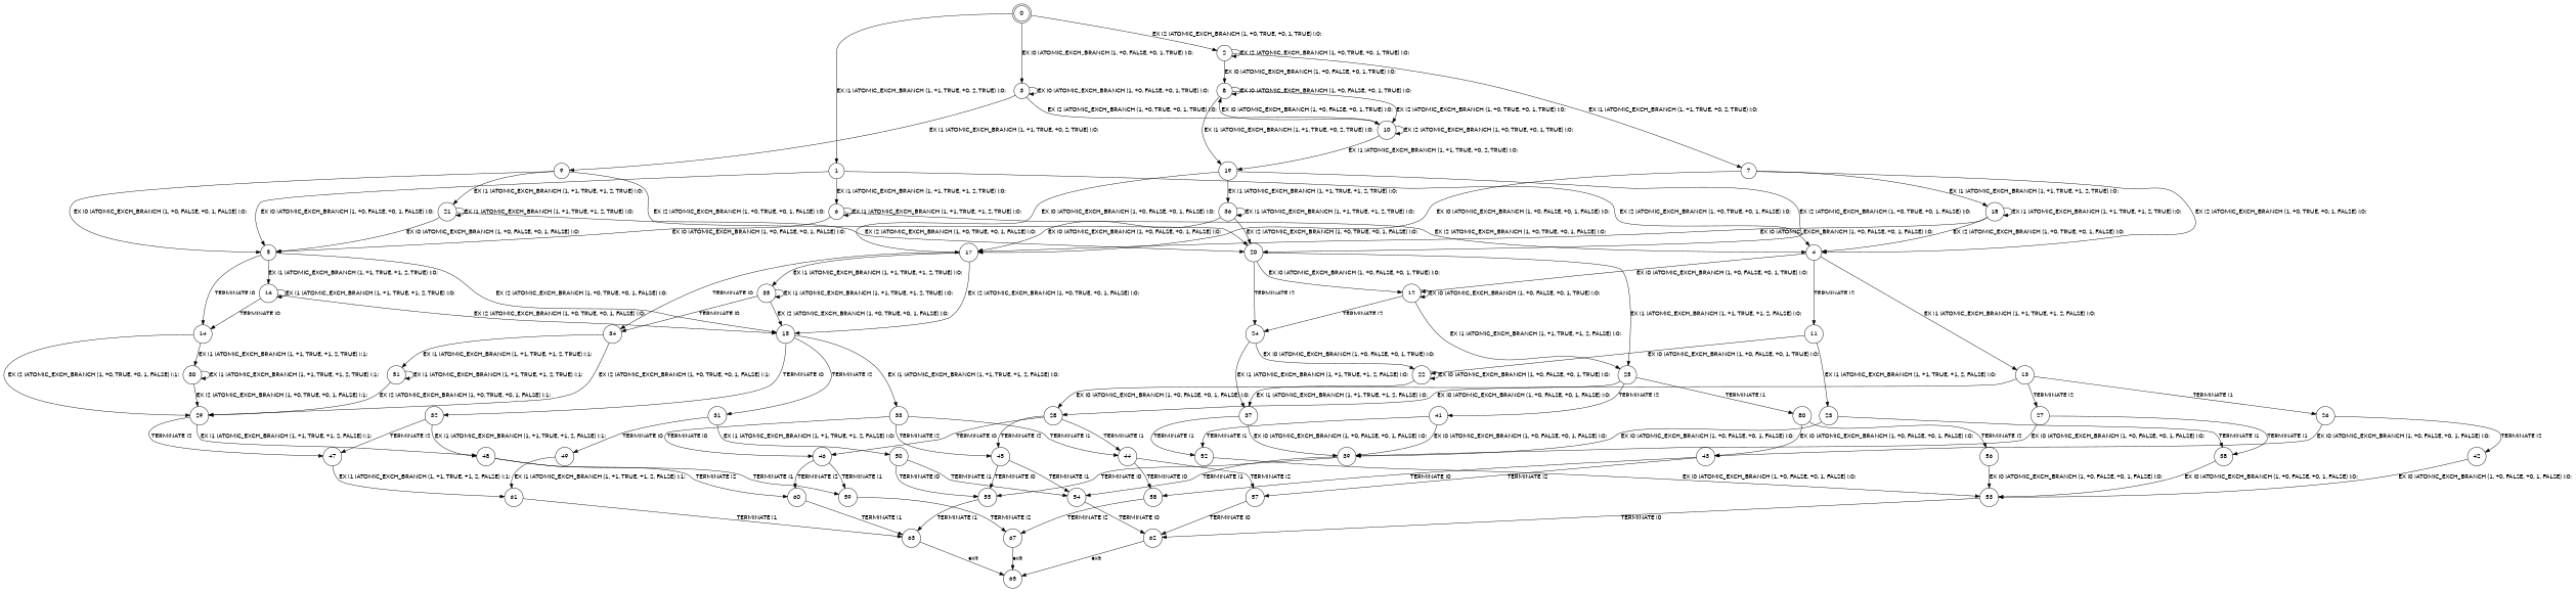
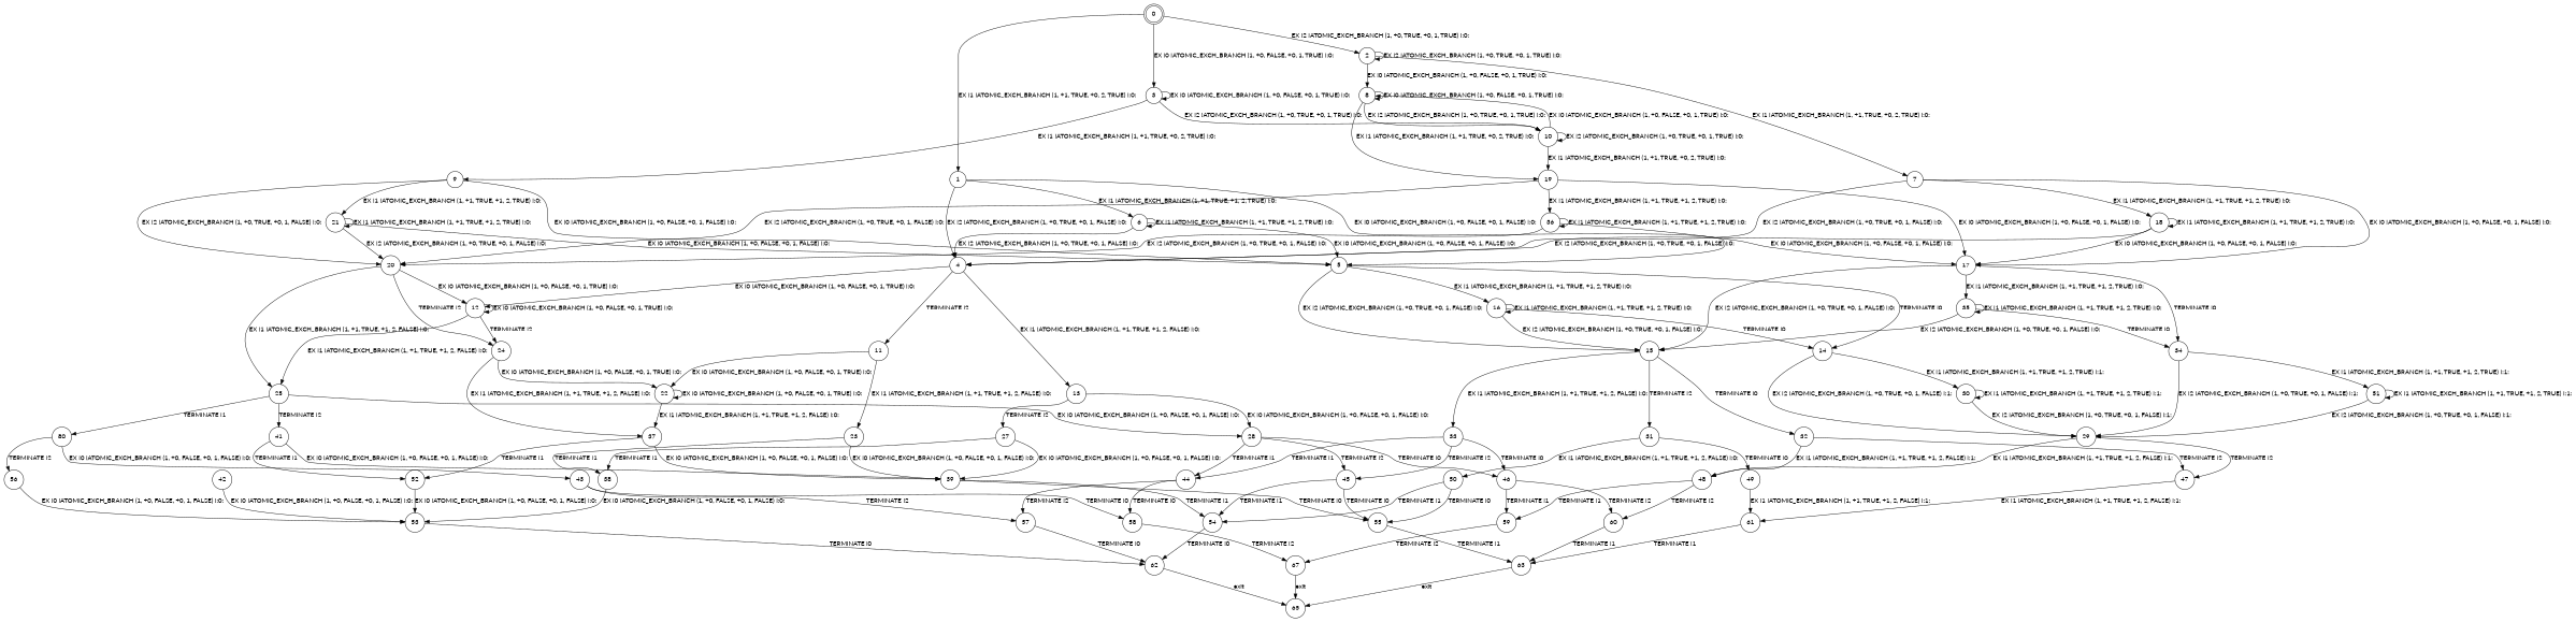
  digraph {
    fontname=Lato
    node [fontname=Lato shape=circle]
    edge [fontname=Lato]
    0 [peripheries=2]
    1
    2
    3
    4
    5
    6
    7
    8
    9
    10
    11
    12
    13
    14
    15
    16
    17
    18
    19
    20
    21
    22
    23
    24
    25
-   26
    27
    28
    29
    30
    31
    32
    33
    34
    35
    36
    37
    38
    39
    n41 [label=80]
    41
    42
    43
    44
    45
    46
    47
    48
    49
    50
    51
    52
    53
    54
    55
    56
    57
    58
    59
    60
    61
    62
    63
    n65 [label=67]
    65
    0 -> 1 [label="EX !1 !ATOMIC_EXCH_BRANCH (1, +1, TRUE, +0, 2, TRUE) !:0:"]
    0 -> 2 [label="EX !2 !ATOMIC_EXCH_BRANCH (1, +0, TRUE, +0, 1, TRUE) !:0:"]
    0 -> 3 [label="EX !0 !ATOMIC_EXCH_BRANCH (1, +0, FALSE, +0, 1, TRUE) !:0:"]
    1 -> 4 [label="EX !2 !ATOMIC_EXCH_BRANCH (1, +0, TRUE, +0, 1, FALSE) !:0:"]
    1 -> 5 [label="EX !0 !ATOMIC_EXCH_BRANCH (1, +0, FALSE, +0, 1, FALSE) !:0:"]
    1 -> 6 [label="EX !1 !ATOMIC_EXCH_BRANCH (1, +1, TRUE, +1, 2, TRUE) !:0:"]
    2 -> 2 [label="EX !2 !ATOMIC_EXCH_BRANCH (1, +0, TRUE, +0, 1, TRUE) !:0:"]
    2 -> 7 [label="EX !1 !ATOMIC_EXCH_BRANCH (1, +1, TRUE, +0, 2, TRUE) !:0:"]
    2 -> 8 [label="EX !0 !ATOMIC_EXCH_BRANCH (1, +0, FALSE, +0, 1, TRUE) !:0:"]
    3 -> 3 [label="EX !0 !ATOMIC_EXCH_BRANCH (1, +0, FALSE, +0, 1, TRUE) !:0:"]
    3 -> 9 [label="EX !1 !ATOMIC_EXCH_BRANCH (1, +1, TRUE, +0, 2, TRUE) !:0:"]
    3 -> 10 [label="EX !2 !ATOMIC_EXCH_BRANCH (1, +0, TRUE, +0, 1, TRUE) !:0:"]
    4 -> 11 [label="TERMINATE !2"]
    4 -> 12 [label="EX !0 !ATOMIC_EXCH_BRANCH (1, +0, FALSE, +0, 1, TRUE) !:0:"]
    4 -> 13 [label="EX !1 !ATOMIC_EXCH_BRANCH (1, +1, TRUE, +1, 2, FALSE) !:0:"]
    5 -> 14 [label="TERMINATE !0"]
    5 -> 15 [label="EX !2 !ATOMIC_EXCH_BRANCH (1, +0, TRUE, +0, 1, FALSE) !:0:"]
    5 -> 16 [label="EX !1 !ATOMIC_EXCH_BRANCH (1, +1, TRUE, +1, 2, TRUE) !:0:"]
    6 -> 4 [label="EX !2 !ATOMIC_EXCH_BRANCH (1, +0, TRUE, +0, 1, FALSE) !:0:"]
    6 -> 5 [label="EX !0 !ATOMIC_EXCH_BRANCH (1, +0, FALSE, +0, 1, FALSE) !:0:"]
    6 -> 6 [label="EX !1 !ATOMIC_EXCH_BRANCH (1, +1, TRUE, +1, 2, TRUE) !:0:"]
    7 -> 4 [label="EX !2 !ATOMIC_EXCH_BRANCH (1, +0, TRUE, +0, 1, FALSE) !:0:"]
    7 -> 17 [label="EX !0 !ATOMIC_EXCH_BRANCH (1, +0, FALSE, +0, 1, FALSE) !:0:"]
    7 -> 18 [label="EX !1 !ATOMIC_EXCH_BRANCH (1, +1, TRUE, +1, 2, TRUE) !:0:"]
    8 -> 8 [label="EX !0 !ATOMIC_EXCH_BRANCH (1, +0, FALSE, +0, 1, TRUE) !:0:"]
    8 -> 10 [label="EX !2 !ATOMIC_EXCH_BRANCH (1, +0, TRUE, +0, 1, TRUE) !:0:"]
    8 -> 19 [label="EX !1 !ATOMIC_EXCH_BRANCH (1, +1, TRUE, +0, 2, TRUE) !:0:"]
    9 -> 5 [label="EX !0 !ATOMIC_EXCH_BRANCH (1, +0, FALSE, +0, 1, FALSE) !:0:"]
    9 -> 20 [label="EX !2 !ATOMIC_EXCH_BRANCH (1, +0, TRUE, +0, 1, FALSE) !:0:"]
    9 -> 21 [label="EX !1 !ATOMIC_EXCH_BRANCH (1, +1, TRUE, +1, 2, TRUE) !:0:"]
    10 -> 8 [label="EX !0 !ATOMIC_EXCH_BRANCH (1, +0, FALSE, +0, 1, TRUE) !:0:"]
    10 -> 10 [label="EX !2 !ATOMIC_EXCH_BRANCH (1, +0, TRUE, +0, 1, TRUE) !:0:"]
    10 -> 19 [label="EX !1 !ATOMIC_EXCH_BRANCH (1, +1, TRUE, +0, 2, TRUE) !:0:"]
    11 -> 22 [label="EX !0 !ATOMIC_EXCH_BRANCH (1, +0, FALSE, +0, 1, TRUE) !:0:"]
    11 -> 23 [label="EX !1 !ATOMIC_EXCH_BRANCH (1, +1, TRUE, +1, 2, FALSE) !:0:"]
    12 -> 12 [label="EX !0 !ATOMIC_EXCH_BRANCH (1, +0, FALSE, +0, 1, TRUE) !:0:"]
    12 -> 24 [label="TERMINATE !2"]
    12 -> 25 [label="EX !1 !ATOMIC_EXCH_BRANCH (1, +1, TRUE, +1, 2, FALSE) !:0:"]
-   13 -> 26 [label="TERMINATE !1"]
    13 -> 27 [label="TERMINATE !2"]
    13 -> 28 [label="EX !0 !ATOMIC_EXCH_BRANCH (1, +0, FALSE, +0, 1, FALSE) !:0:"]
    14 -> 29 [label="EX !2 !ATOMIC_EXCH_BRANCH (1, +0, TRUE, +0, 1, FALSE) !:1:"]
    14 -> 30 [label="EX !1 !ATOMIC_EXCH_BRANCH (1, +1, TRUE, +1, 2, TRUE) !:1:"]
    15 -> 31 [label="TERMINATE !2"]
    15 -> 32 [label="TERMINATE !0"]
    15 -> 33 [label="EX !1 !ATOMIC_EXCH_BRANCH (1, +1, TRUE, +1, 2, FALSE) !:0:"]
    16 -> 14 [label="TERMINATE !0"]
    16 -> 15 [label="EX !2 !ATOMIC_EXCH_BRANCH (1, +0, TRUE, +0, 1, FALSE) !:0:"]
    16 -> 16 [label="EX !1 !ATOMIC_EXCH_BRANCH (1, +1, TRUE, +1, 2, TRUE) !:0:"]
    17 -> 15 [label="EX !2 !ATOMIC_EXCH_BRANCH (1, +0, TRUE, +0, 1, FALSE) !:0:"]
    17 -> 34 [label="TERMINATE !0"]
    17 -> 35 [label="EX !1 !ATOMIC_EXCH_BRANCH (1, +1, TRUE, +1, 2, TRUE) !:0:"]
    18 -> 4 [label="EX !2 !ATOMIC_EXCH_BRANCH (1, +0, TRUE, +0, 1, FALSE) !:0:"]
    18 -> 17 [label="EX !0 !ATOMIC_EXCH_BRANCH (1, +0, FALSE, +0, 1, FALSE) !:0:"]
    18 -> 18 [label="EX !1 !ATOMIC_EXCH_BRANCH (1, +1, TRUE, +1, 2, TRUE) !:0:"]
    19 -> 17 [label="EX !0 !ATOMIC_EXCH_BRANCH (1, +0, FALSE, +0, 1, FALSE) !:0:"]
    19 -> 20 [label="EX !2 !ATOMIC_EXCH_BRANCH (1, +0, TRUE, +0, 1, FALSE) !:0:"]
    19 -> 36 [label="EX !1 !ATOMIC_EXCH_BRANCH (1, +1, TRUE, +1, 2, TRUE) !:0:"]
    20 -> 12 [label="EX !0 !ATOMIC_EXCH_BRANCH (1, +0, FALSE, +0, 1, TRUE) !:0:"]
    20 -> 24 [label="TERMINATE !2"]
    20 -> 25 [label="EX !1 !ATOMIC_EXCH_BRANCH (1, +1, TRUE, +1, 2, FALSE) !:0:"]
    21 -> 5 [label="EX !0 !ATOMIC_EXCH_BRANCH (1, +0, FALSE, +0, 1, FALSE) !:0:"]
    21 -> 20 [label="EX !2 !ATOMIC_EXCH_BRANCH (1, +0, TRUE, +0, 1, FALSE) !:0:"]
    21 -> 21 [label="EX !1 !ATOMIC_EXCH_BRANCH (1, +1, TRUE, +1, 2, TRUE) !:0:"]
    22 -> 22 [label="EX !0 !ATOMIC_EXCH_BRANCH (1, +0, FALSE, +0, 1, TRUE) !:0:"]
    22 -> 37 [label="EX !1 !ATOMIC_EXCH_BRANCH (1, +1, TRUE, +1, 2, FALSE) !:0:"]
    23 -> 38 [label="TERMINATE !1"]
    23 -> 39 [label="EX !0 !ATOMIC_EXCH_BRANCH (1, +0, FALSE, +0, 1, FALSE) !:0:"]
    24 -> 22 [label="EX !0 !ATOMIC_EXCH_BRANCH (1, +0, FALSE, +0, 1, TRUE) !:0:"]
    24 -> 37 [label="EX !1 !ATOMIC_EXCH_BRANCH (1, +1, TRUE, +1, 2, FALSE) !:0:"]
    25 -> 28 [label="EX !0 !ATOMIC_EXCH_BRANCH (1, +0, FALSE, +0, 1, FALSE) !:0:"]
    25 -> n41 [label="TERMINATE !1"]
    25 -> 41 [label="TERMINATE !2"]
-   26 -> 42 [label="TERMINATE !2"]
-   26 -> 43 [label="EX !0 !ATOMIC_EXCH_BRANCH (1, +0, FALSE, +0, 1, FALSE) !:0:"]
    27 -> 38 [label="TERMINATE !1"]
    27 -> 39 [label="EX !0 !ATOMIC_EXCH_BRANCH (1, +0, FALSE, +0, 1, FALSE) !:0:"]
    28 -> 44 [label="TERMINATE !1"]
    28 -> 45 [label="TERMINATE !2"]
    28 -> 46 [label="TERMINATE !0"]
    29 -> 47 [label="TERMINATE !2"]
    29 -> 48 [label="EX !1 !ATOMIC_EXCH_BRANCH (1, +1, TRUE, +1, 2, FALSE) !:1:"]
    30 -> 29 [label="EX !2 !ATOMIC_EXCH_BRANCH (1, +0, TRUE, +0, 1, FALSE) !:1:"]
    30 -> 30 [label="EX !1 !ATOMIC_EXCH_BRANCH (1, +1, TRUE, +1, 2, TRUE) !:1:"]
    31 -> 49 [label="TERMINATE !0"]
    31 -> 50 [label="EX !1 !ATOMIC_EXCH_BRANCH (1, +1, TRUE, +1, 2, FALSE) !:0:"]
    32 -> 47 [label="TERMINATE !2"]
    32 -> 48 [label="EX !1 !ATOMIC_EXCH_BRANCH (1, +1, TRUE, +1, 2, FALSE) !:1:"]
    33 -> 44 [label="TERMINATE !1"]
    33 -> 45 [label="TERMINATE !2"]
    33 -> 46 [label="TERMINATE !0"]
    34 -> 29 [label="EX !2 !ATOMIC_EXCH_BRANCH (1, +0, TRUE, +0, 1, FALSE) !:1:"]
    34 -> 51 [label="EX !1 !ATOMIC_EXCH_BRANCH (1, +1, TRUE, +1, 2, TRUE) !:1:"]
    35 -> 15 [label="EX !2 !ATOMIC_EXCH_BRANCH (1, +0, TRUE, +0, 1, FALSE) !:0:"]
    35 -> 34 [label="TERMINATE !0"]
    35 -> 35 [label="EX !1 !ATOMIC_EXCH_BRANCH (1, +1, TRUE, +1, 2, TRUE) !:0:"]
    36 -> 17 [label="EX !0 !ATOMIC_EXCH_BRANCH (1, +0, FALSE, +0, 1, FALSE) !:0:"]
    36 -> 20 [label="EX !2 !ATOMIC_EXCH_BRANCH (1, +0, TRUE, +0, 1, FALSE) !:0:"]
    36 -> 36 [label="EX !1 !ATOMIC_EXCH_BRANCH (1, +1, TRUE, +1, 2, TRUE) !:0:"]
    37 -> 39 [label="EX !0 !ATOMIC_EXCH_BRANCH (1, +0, FALSE, +0, 1, FALSE) !:0:"]
    37 -> 52 [label="TERMINATE !1"]
    38 -> 53 [label="EX !0 !ATOMIC_EXCH_BRANCH (1, +0, FALSE, +0, 1, FALSE) !:0:"]
    39 -> 54 [label="TERMINATE !1"]
    39 -> 55 [label="TERMINATE !0"]
    n41 -> 43 [label="EX !0 !ATOMIC_EXCH_BRANCH (1, +0, FALSE, +0, 1, FALSE) !:0:"]
    n41 -> 56 [label="TERMINATE !2"]
    41 -> 39 [label="EX !0 !ATOMIC_EXCH_BRANCH (1, +0, FALSE, +0, 1, FALSE) !:0:"]
    41 -> 52 [label="TERMINATE !1"]
    42 -> 53 [label="EX !0 !ATOMIC_EXCH_BRANCH (1, +0, FALSE, +0, 1, FALSE) !:0:"]
    43 -> 57 [label="TERMINATE !2"]
    43 -> 58 [label="TERMINATE !0"]
    44 -> 57 [label="TERMINATE !2"]
    44 -> 58 [label="TERMINATE !0"]
    45 -> 54 [label="TERMINATE !1"]
    45 -> 55 [label="TERMINATE !0"]
    46 -> 59 [label="TERMINATE !1"]
    46 -> 60 [label="TERMINATE !2"]
    47 -> 61 [label="EX !1 !ATOMIC_EXCH_BRANCH (1, +1, TRUE, +1, 2, FALSE) !:1:"]
    48 -> 59 [label="TERMINATE !1"]
    48 -> 60 [label="TERMINATE !2"]
    49 -> 61 [label="EX !1 !ATOMIC_EXCH_BRANCH (1, +1, TRUE, +1, 2, FALSE) !:1:"]
    50 -> 54 [label="TERMINATE !1"]
    50 -> 55 [label="TERMINATE !0"]
    51 -> 29 [label="EX !2 !ATOMIC_EXCH_BRANCH (1, +0, TRUE, +0, 1, FALSE) !:1:"]
    51 -> 51 [label="EX !1 !ATOMIC_EXCH_BRANCH (1, +1, TRUE, +1, 2, TRUE) !:1:"]
    52 -> 53 [label="EX !0 !ATOMIC_EXCH_BRANCH (1, +0, FALSE, +0, 1, FALSE) !:0:"]
    53 -> 62 [label="TERMINATE !0"]
    54 -> 62 [label="TERMINATE !0"]
    55 -> 63 [label="TERMINATE !1"]
    56 -> 53 [label="EX !0 !ATOMIC_EXCH_BRANCH (1, +0, FALSE, +0, 1, FALSE) !:0:"]
    57 -> 62 [label="TERMINATE !0"]
    58 -> n65 [label="TERMINATE !2"]
    59 -> n65 [label="TERMINATE !2"]
    60 -> 63 [label="TERMINATE !1"]
    61 -> 63 [label="TERMINATE !1"]
    62 -> 65 [label=exit]
    63 -> 65 [label=exit]
    n65 -> 65 [label=exit]
  }
